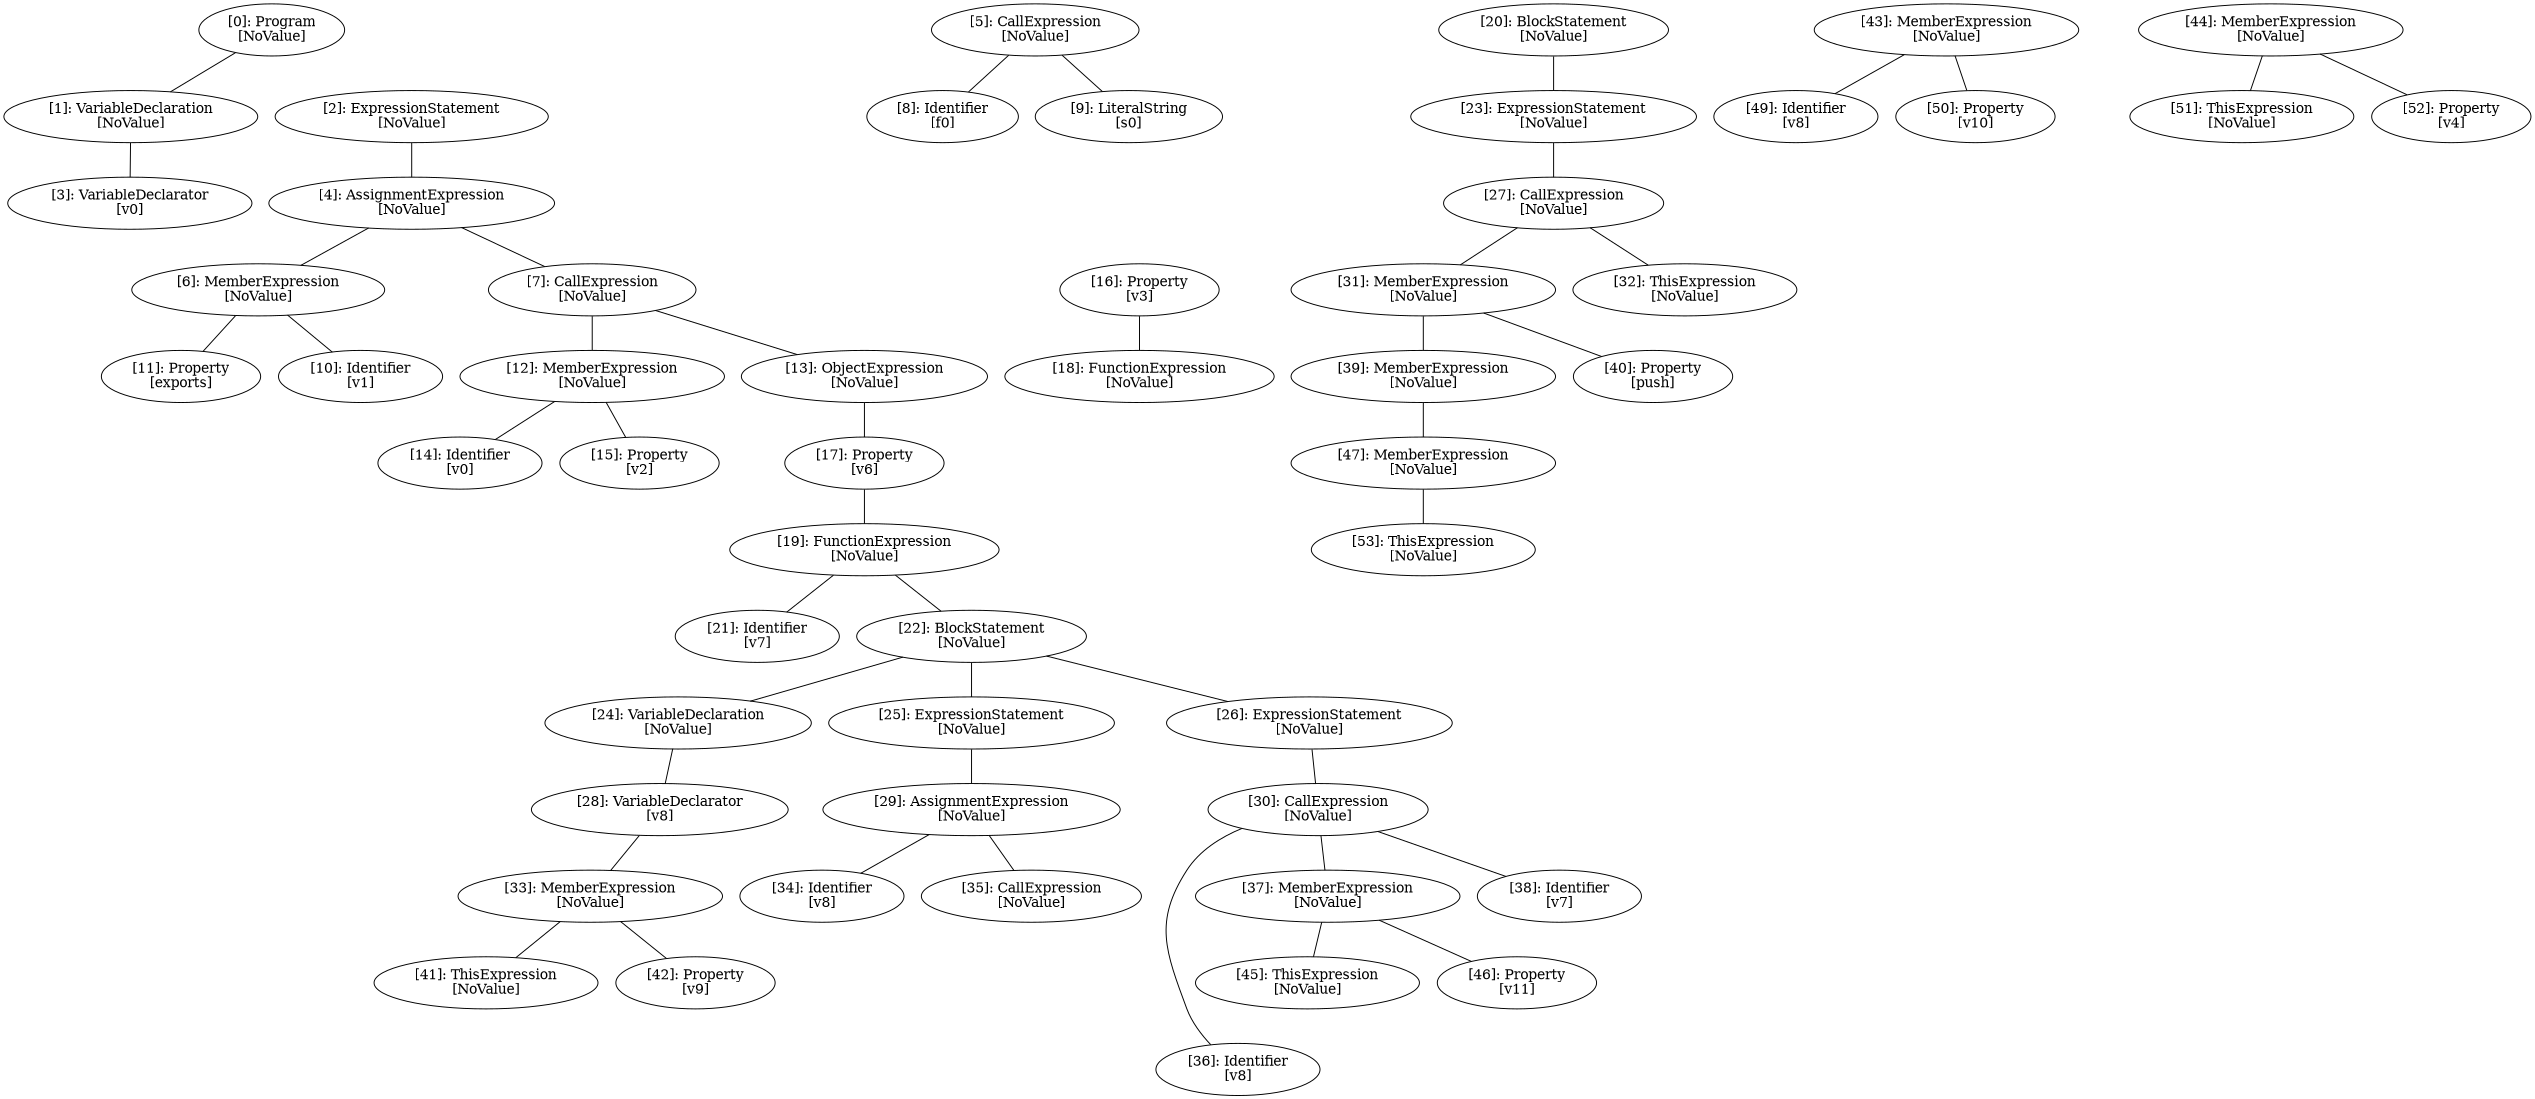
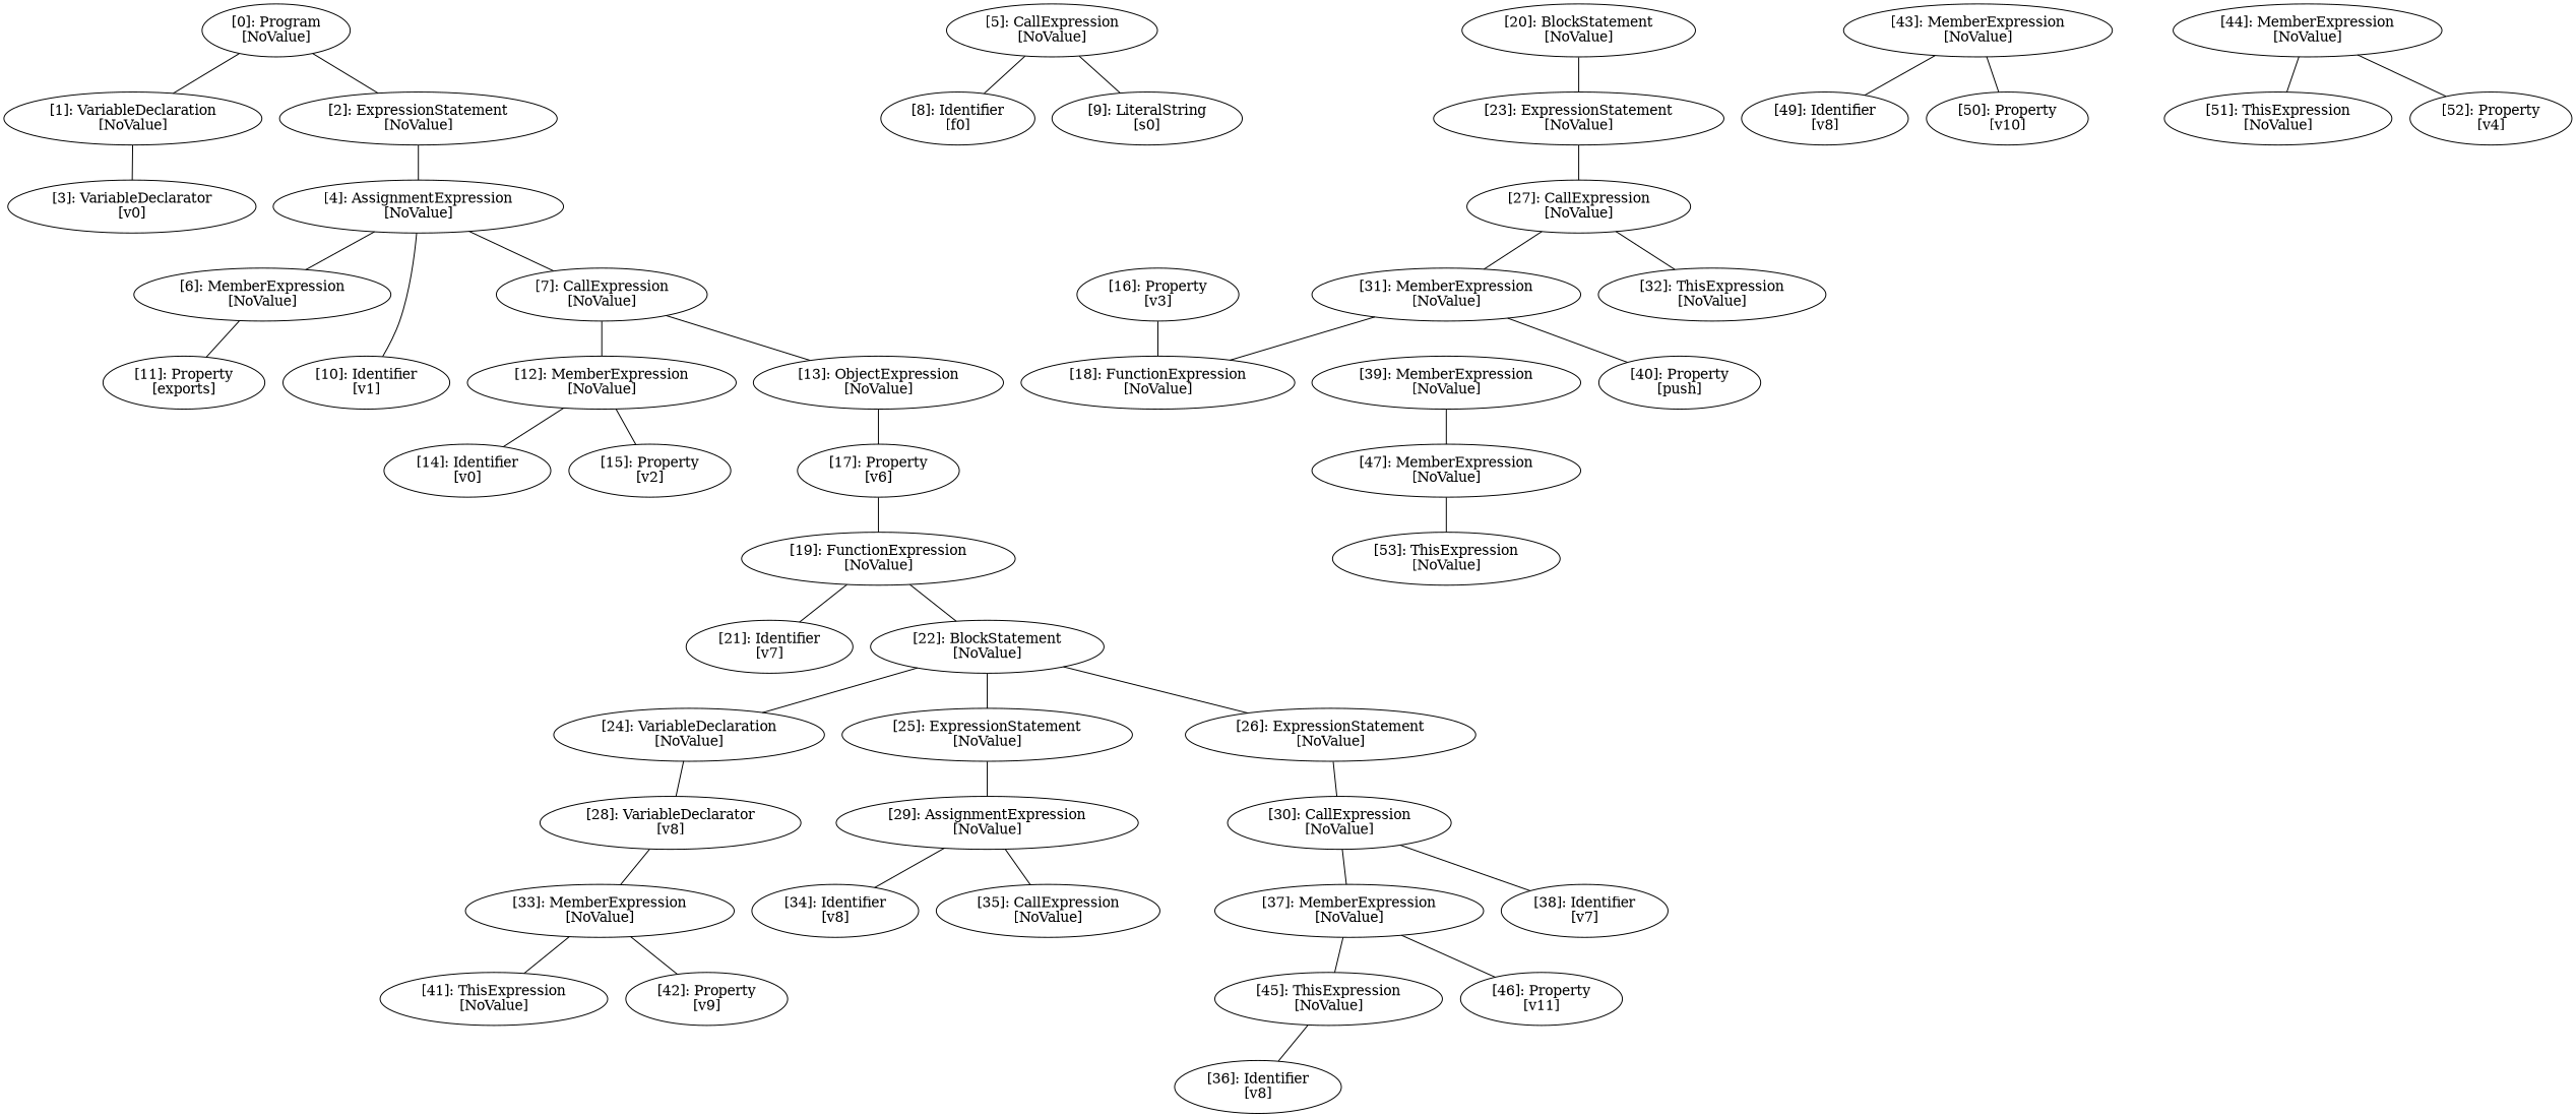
  graph {
    n1 [label="[0]: Program\n[NoValue]"]
    n2 [label="[1]: VariableDeclaration\n[NoValue]"]
    n3 [label="[2]: ExpressionStatement\n[NoValue]"]
    n4 [label="[3]: VariableDeclarator\n[v0]"]
    n5 [label="[4]: AssignmentExpression\n[NoValue]"]
    n6 [label="[6]: MemberExpression\n[NoValue]"]
    n7 [label="[7]: CallExpression\n[NoValue]"]
    n8 [label="[5]: CallExpression\n[NoValue]"]
    n9 [label="[8]: Identifier\n[f0]"]
    n10 [label="[9]: LiteralString\n[s0]"]
    n11 [label="[10]: Identifier\n[v1]"]
    n12 [label="[11]: Property\n[exports]"]
    n13 [label="[12]: MemberExpression\n[NoValue]"]
    n14 [label="[13]: ObjectExpression\n[NoValue]"]
    n15 [label="[14]: Identifier\n[v0]"]
    n16 [label="[15]: Property\n[v2]"]
    n17 [label="[17]: Property\n[v6]"]
    n18 [label="[16]: Property\n[v3]"]
    n19 [label="[18]: FunctionExpression\n[NoValue]"]
    n20 [label="[19]: FunctionExpression\n[NoValue]"]
    n21 [label="[21]: Identifier\n[v7]"]
    n22 [label="[22]: BlockStatement\n[NoValue]"]
    n23 [label="[20]: BlockStatement\n[NoValue]"]
    n24 [label="[23]: ExpressionStatement\n[NoValue]"]
    n25 [label="[24]: VariableDeclaration\n[NoValue]"]
    n26 [label="[25]: ExpressionStatement\n[NoValue]"]
    n27 [label="[26]: ExpressionStatement\n[NoValue]"]
    n28 [label="[27]: CallExpression\n[NoValue]"]
    n29 [label="[28]: VariableDeclarator\n[v8]"]
    n30 [label="[29]: AssignmentExpression\n[NoValue]"]
    n31 [label="[30]: CallExpression\n[NoValue]"]
    n32 [label="[31]: MemberExpression\n[NoValue]"]
    n33 [label="[32]: ThisExpression\n[NoValue]"]
    n34 [label="[33]: MemberExpression\n[NoValue]"]
    n35 [label="[34]: Identifier\n[v8]"]
    n36 [label="[35]: CallExpression\n[NoValue]"]
    n37 [label="[36]: Identifier\n[v8]"]
    n38 [label="[37]: MemberExpression\n[NoValue]"]
    n39 [label="[38]: Identifier\n[v7]"]
    n40 [label="[39]: MemberExpression\n[NoValue]"]
    n41 [label="[40]: Property\n[push]"]
    n42 [label="[41]: ThisExpression\n[NoValue]"]
    n43 [label="[42]: Property\n[v9]"]
    n44 [label="[45]: ThisExpression\n[NoValue]"]
    n45 [label="[46]: Property\n[v11]"]
    n46 [label="[47]: MemberExpression\n[NoValue]"]
    n47 [label="[43]: MemberExpression\n[NoValue]"]
    n48 [label="[49]: Identifier\n[v8]"]
    n49 [label="[50]: Property\n[v10]"]
    n50 [label="[44]: MemberExpression\n[NoValue]"]
    n51 [label="[51]: ThisExpression\n[NoValue]"]
    n52 [label="[52]: Property\n[v4]"]
    n53 [label="[53]: ThisExpression\n[NoValue]"]
    n1 -- n2
+   n1 -- n3
    n2 -- n4
    n3 -- n5
    n5 -- n6
    n5 -- n7
-   n6 -- n11
+   n5 -- n11
    n6 -- n12
    n7 -- n13
    n7 -- n14
    n8 -- n9
    n8 -- n10
    n13 -- n15
    n13 -- n16
    n14 -- n17
    n17 -- n20
    n18 -- n19
    n20 -- n21
    n20 -- n22
    n22 -- n25
    n22 -- n26
    n22 -- n27
    n23 -- n24
    n24 -- n28
    n25 -- n29
    n26 -- n30
    n27 -- n31
    n28 -- n32
    n28 -- n33
    n29 -- n34
    n30 -- n35
    n30 -- n36
-   n31 -- n37
+   n44 -- n37
    n31 -- n38
    n31 -- n39
-   n32 -- n40
+   n32 -- n19
    n32 -- n41
    n34 -- n42
    n34 -- n43
    n38 -- n44
    n38 -- n45
    n40 -- n46
    n46 -- n53
    n47 -- n48
    n47 -- n49
    n50 -- n51
    n50 -- n52
  }
